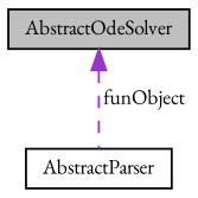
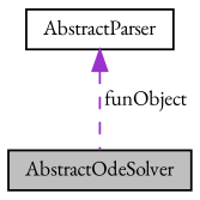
  digraph {
    fontname="EB Garamond"
    node [color=black fontname="EB Garamond" fontsize=10 shape=record style=filled]
    n1 [fillcolor=grey75 fontcolor=black height=0.2 label=AbstractOdeSolver width=0.4]
    n2 [fillcolor=white height=0.2 label=AbstractParser width=0.4]
-   n1 -> n2 [color=darkorchid3 dir=back fontname="EB Garamond" fontsize=10 label=" funObject" labelfontname=Helvetica labelfontsize=10 style=dashed]
+   n2 -> n1 [color=darkorchid3 dir=back fontname="EB Garamond" fontsize=10 label=" funObject" labelfontname=Helvetica labelfontsize=10 style=dashed]
  }
